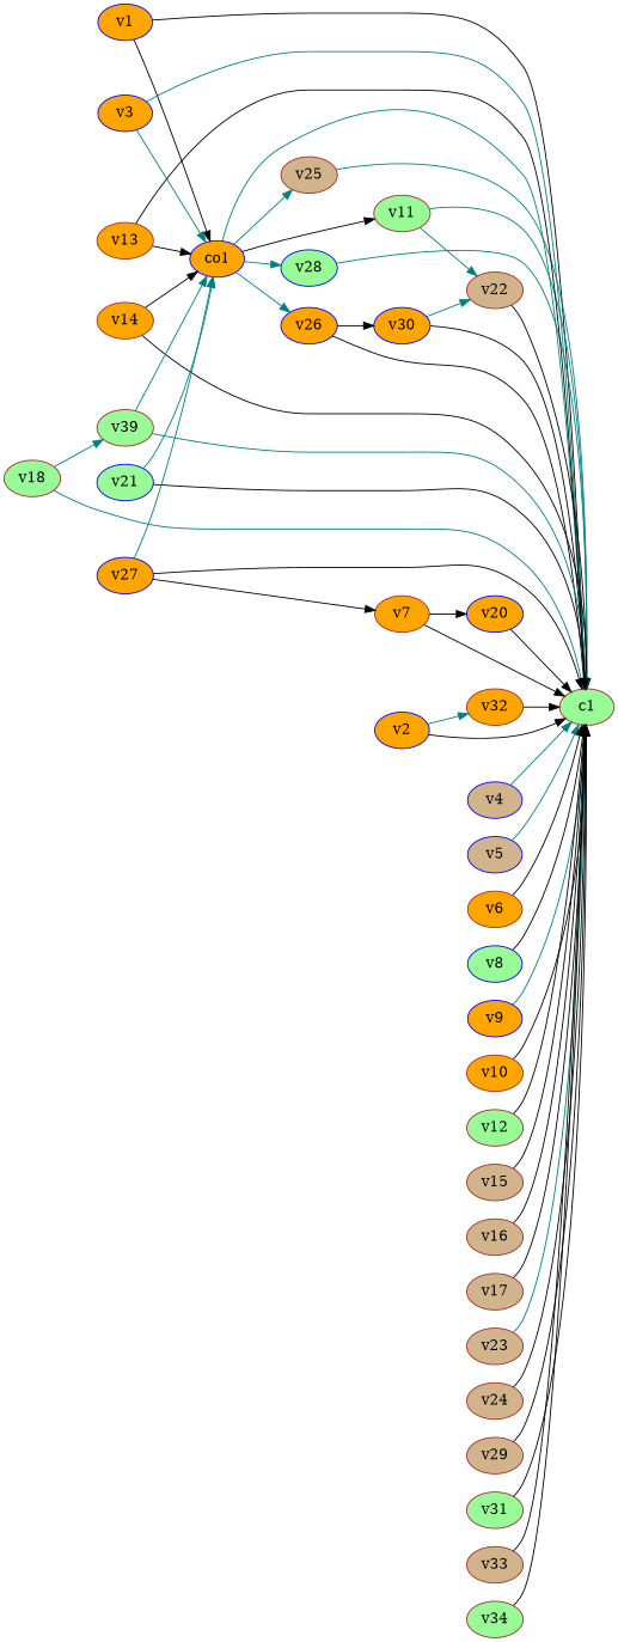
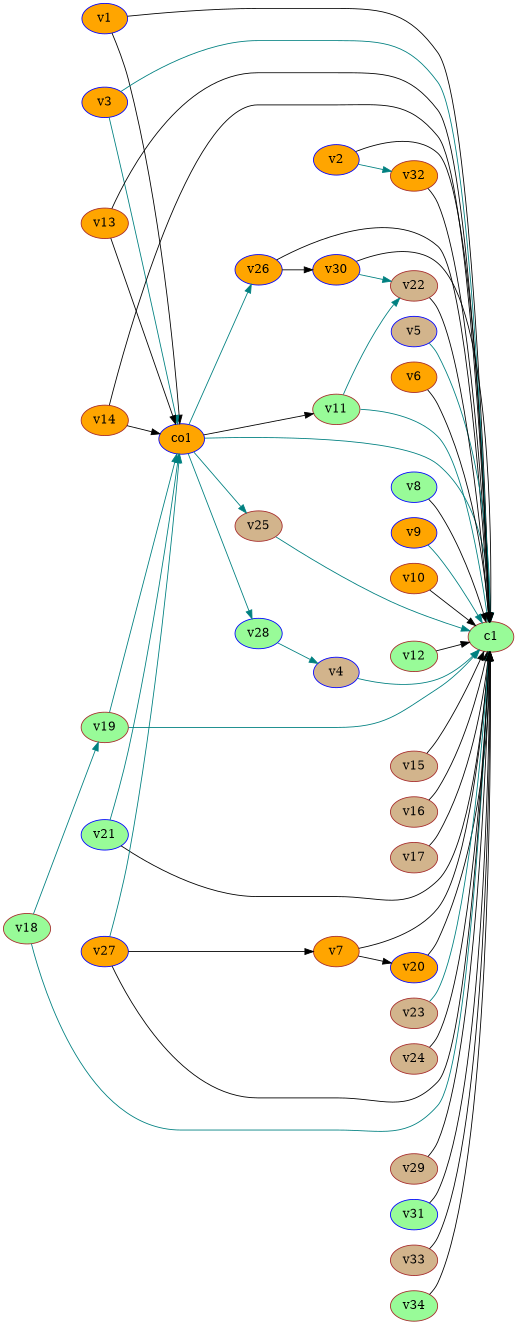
  strict digraph {
    rankdir=LR
    node [color=brown fillcolor=orange style=filled]
    edge [color=black weight=1]
    v1 [color=blue]
    c1 [fillcolor=palegreen]
    co1 [color=blue]
    v11 [fillcolor=palegreen]
    v25 [fillcolor=tan]
    v26 [color=blue]
    v28 [color=blue fillcolor=palegreen]
    v2 [color=blue]
    v32
    v3 [color=blue]
    v4 [color=blue fillcolor=tan]
    v5 [color=blue fillcolor=tan]
    v6
    v7
    v20 [color=blue]
    v8 [color=blue fillcolor=palegreen]
    v9 [color=blue]
    v10
    v22 [fillcolor=tan]
    v12 [fillcolor=palegreen]
    v13
    v14
    v15 [fillcolor=tan]
    v16 [fillcolor=tan]
    v17 [fillcolor=tan]
    v18 [fillcolor=palegreen]
-   v19 [fillcolor=palegreen label=v39]
+   v19 [fillcolor=palegreen]
    v21 [color=blue fillcolor=palegreen]
    v23 [fillcolor=tan]
    v24 [fillcolor=tan]
    v30 [color=blue]
    v27 [color=blue]
    v29 [fillcolor=tan]
-   v31 [fillcolor=palegreen]
+   v31 [color=blue fillcolor=palegreen]
    v33 [fillcolor=tan]
    v34 [fillcolor=palegreen]
    v1 -> c1
    v1 -> co1
    co1 -> c1 [color=teal]
    co1 -> v11
    co1 -> v25 [color=teal]
    co1 -> v26 [color=teal]
    co1 -> v28 [color=teal]
    v11 -> c1 [color=teal]
    v11 -> v22 [color=teal]
    v25 -> c1 [color=teal]
    v26 -> c1
    v26 -> v30
-   v28 -> c1 [color=teal]
+   v28 -> v4 [color=teal]
    v2 -> c1
    v2 -> v32 [color=teal]
    v32 -> c1
    v3 -> c1 [color=teal]
    v3 -> co1 [color=teal]
    v4 -> c1 [color=teal]
    v5 -> c1 [color=teal]
    v6 -> c1
    v7 -> c1
    v7 -> v20
    v20 -> c1
    v8 -> c1
    v9 -> c1 [color=teal]
    v10 -> c1
    v22 -> c1
    v12 -> c1
    v13 -> c1
    v13 -> co1
    v14 -> c1
    v14 -> co1
    v15 -> c1
    v16 -> c1
    v17 -> c1
    v18 -> c1 [color=teal]
    v18 -> v19 [color=teal]
    v19 -> c1 [color=teal]
    v19 -> co1 [color=teal]
    v21 -> c1
    v21 -> co1 [color=teal]
    v23 -> c1 [color=teal]
    v24 -> c1
    v30 -> c1
    v30 -> v22 [color=teal]
    v27 -> c1
    v27 -> co1 [color=teal]
    v27 -> v7
    v29 -> c1
    v31 -> c1
    v33 -> c1
    v34 -> c1
  }
